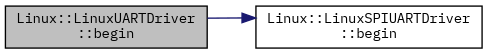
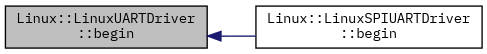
  digraph {
    rankdir=LR
    fontname="IBM Plex Mono"
    node [color=black fontname="IBM Plex Mono" fontsize=10 shape=record style=filled]
    n1 [fillcolor=grey75 fontcolor=black height=0.2 label="Linux::LinuxUARTDriver\l::begin" width=0.4]
    n2 [fillcolor=white height=0.2 label="Linux::LinuxSPIUARTDriver\l::begin" width=0.4]
-   n2 -> n1 [color=midnightblue dir=back fontname="IBM Plex Mono" fontsize=10 labelfontname=Helvetica labelfontsize=10 style=solid]
+   n1 -> n2 [color=midnightblue dir=back fontname="IBM Plex Mono" fontsize=10 labelfontname=Helvetica labelfontsize=10 style=solid]
  }
